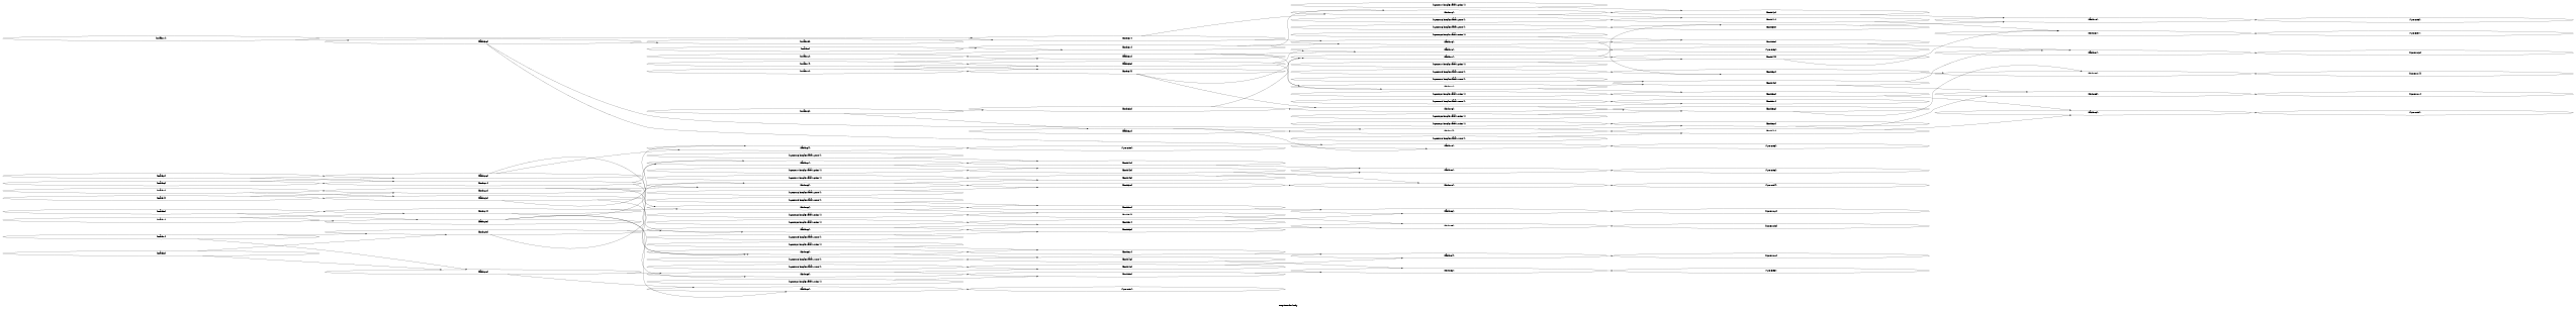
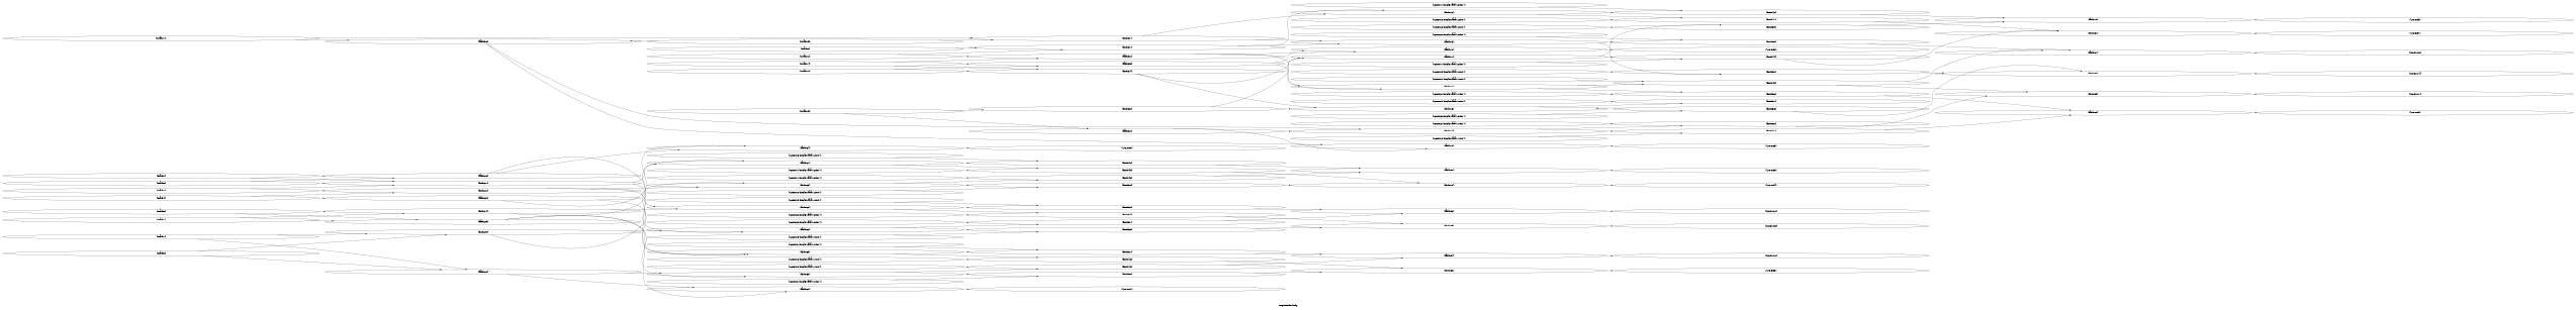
  strict digraph {
    label="omp.inner.for.body"
    rankdir=LR
    node [opcode=FADD]
    edge [driver=outPinA load=Any2Pins]
    n1 [data=in_re label="{Load_0}" opcode=INPUT width=32]
    n2 [label="{fsub_22}" width=32]
    n3 [label="{fadd_23}" width=32]
    n4 [label="{fsub_63}" width=32]
    n5 [label="{fadd_62}" width=32]
    n6 [label="{fsub_65}" width=32]
    n7 [label="{fadd_64}" width=32]
    n8 [data=in_im label="{Load_1}" opcode=INPUT width=32]
    n9 [label="{fsub_24}" width=32]
    n10 [label="{fadd_25}" width=32]
    n11 [label="{fadd_67}" width=32]
    n12 [label="{fsub_66}" width=32]
    n13 [label="{fsub_69}" width=32]
    n14 [label="{fadd_68}" width=32]
    n15 [data=in_re label="{Load_2}" opcode=INPUT width=32]
    n16 [label="{fsub_27}" width=32]
    n17 [label="{fadd_26}" width=32]
    n18 [data=in_im label="{Load_3}" opcode=INPUT width=32]
    n19 [label="{fsub_29}" width=32]
    n20 [label="{fadd_28}" width=32]
    n21 [data=in_re label="{Load_4}" opcode=INPUT width=32]
    n22 [data=in_im label="{Load_5}" opcode=INPUT width=32]
    n23 [data=in_re label="{Load_6}" opcode=INPUT width=32]
    n24 [data=in_im label="{Load_7}" opcode=INPUT width=32]
    n25 [data=in_re label="{Load_8}" opcode=INPUT width=32]
    n26 [label="{fsub_31}" width=32]
    n27 [label="{fsub_72}" width=32]
    n28 [label="{fadd_73}" width=32]
    n29 [label="{fadd_30}" width=32]
    n30 [label="{fsub_71}" width=32]
    n31 [label="{fadd_70}" width=32]
    n32 [label="{fsub_33}" width=32]
    n33 [label="{fadd_77}" width=32]
    n34 [label="{fsub_76}" width=32]
    n35 [label="{fadd_32}" width=32]
    n36 [label="{fsub_74}" width=32]
    n37 [label="{fadd_75}" width=32]
    n38 [data=in_re label="{Load_10}" opcode=INPUT width=32]
    n39 [label="{fsub_34}" width=32]
    n40 [label="{fadd_35}" width=32]
    n41 [data=in_im label="{Load_11}" opcode=INPUT width=32]
    n42 [label="{fsub_37}" width=32]
    n43 [label="{fadd_36}" width=32]
    n44 [data=in_re label="{Load_12}" opcode=INPUT width=32]
    n45 [data=in_im label="{Load_13}" opcode=INPUT width=32]
    n46 [data=in_re label="{Load_14}" opcode=INPUT width=32]
    n47 [data=in_im label="{Load_15}" opcode=INPUT width=32]
    n48 [label="{fmul_45}" opcode=FMUL width=32]
    n49 [label="{fmul_38}" opcode=FMUL width=32]
    n50 [label="{fmul_57}" opcode=FMUL width=32]
    n51 [label="{fmul_53}" opcode=FMUL width=32]
    n52 [label="{fmul_61}" opcode=FMUL width=32]
    n53 [label="{fmul_46}" opcode=FMUL width=32]
    n54 [data=out_re label="{Store_90}" opcode=OUTPUT width=32]
    n55 [label="{fmul_40}" opcode=FMUL width=32]
    n56 [label="{fmul_43}" opcode=FMUL width=32]
    n57 [label="{fmul_50}" opcode=FMUL width=32]
    n58 [label="{fmul_54}" opcode=FMUL width=32]
    n59 [label="{fmul_48}" opcode=FMUL width=32]
    n60 [label="{fmul_59}" opcode=FMUL width=32]
    n61 [data=out_im label="{Store_91}" opcode=OUTPUT width=32]
    n62 [label="{fmul_42}" opcode=FMUL width=32]
    n63 [label="{fmul_41}" opcode=FMUL width=32]
    n64 [label="{fmul_55}" opcode=FMUL width=32]
    n65 [label="{fmul_52}" opcode=FMUL width=32]
    n66 [label="{fmul_58}" opcode=FMUL width=32]
    n67 [label="{fmul_49}" opcode=FMUL width=32]
    n68 [data=out_re label="{Store_92}" opcode=OUTPUT width=32]
    n69 [label="{fmul_39}" opcode=FMUL width=32]
    n70 [label="{fmul_44}" opcode=FMUL width=32]
    n71 [label="{fmul_51}" opcode=FMUL width=32]
    n72 [label="{fmul_56}" opcode=FMUL width=32]
    n73 [label="{fmul_47}" opcode=FMUL width=32]
    n74 [label="{fmul_60}" opcode=FMUL width=32]
    n75 [data=out_im label="{Store_93}" opcode=OUTPUT width=32]
    n76 [label="{fadd_80}" width=32]
    n77 [label="{fsub_78}" width=32]
    n78 [label="{fadd_86}" width=32]
    n79 [label="{fsub_89}" width=32]
    n80 [label="{fadd_84}" width=32]
    n81 [label="{fsub_82}" width=32]
    n82 [label="{fadd_79}" width=32]
    n83 [label="{fsub_81}" width=32]
    n84 [label="{fadd_87}" width=32]
    n85 [label="{fsub_88}" width=32]
    n86 [label="{fadd_83}" width=32]
    n87 [label="{fsub_85}" width=32]
    n88 [data=out_im label="{Store_96}" opcode=OUTPUT width=32]
    n89 [data=out_re label="{Store_94}" opcode=OUTPUT width=32]
    n90 [data=out_im label="{Store_102}" opcode=OUTPUT width=32]
    n91 [data=out_re label="{Store_105}" opcode=OUTPUT width=32]
    n92 [data=out_im label="{Store_100}" opcode=OUTPUT width=32]
    n93 [data=out_re label="{Store_98}" opcode=OUTPUT width=32]
    n94 [data=out_im label="{Store_95}" opcode=OUTPUT width=32]
    n95 [data=out_re label="{Store_97}" opcode=OUTPUT width=32]
    n96 [data=out_im label="{Store_103}" opcode=OUTPUT width=32]
    n97 [data=out_re label="{Store_104}" opcode=OUTPUT width=32]
    n98 [data=out_im label="{Store_99}" opcode=OUTPUT width=32]
    n99 [data=out_re label="{Store_101}" opcode=OUTPUT width=32]
    n100 [constVal=1 int64=1 label="{Const_16|int64=\"data(W2_re)\"}" opcode=CONST width=32]
    n101 [constVal=1 int64=1 label="{Const_16|int64=\"data(W2_re)\"}" opcode=CONST width=32]
    n102 [constVal=1 int64=1 label="{Const_16|int64=\"data(W2_re)\"}" opcode=CONST width=32]
    n103 [constVal=1 int64=1 label="{Const_16|int64=\"data(W2_re)\"}" opcode=CONST width=32]
    n104 [constVal=1 int64=0 label="{Const_17|int64=\"data(W2_im)\"}" opcode=CONST width=32]
    n105 [constVal=1 int64=0 label="{Const_17|int64=\"data(W2_im)\"}" opcode=CONST width=32]
    n106 [constVal=1 int64=0 label="{Const_17|int64=\"data(W2_im)\"}" opcode=CONST width=32]
    n107 [constVal=1 int64=0 label="{Const_17|int64=\"data(W2_im)\"}" opcode=CONST width=32]
    n108 [constVal=1 int64=1 label="{Const_18|int64=\"data(W1_re)\"}" opcode=CONST width=32]
    n109 [constVal=1 int64=1 label="{Const_18|int64=\"data(W1_re)\"}" opcode=CONST width=32]
    n110 [constVal=1 int64=1 label="{Const_18|int64=\"data(W1_re)\"}" opcode=CONST width=32]
    n111 [constVal=1 int64=1 label="{Const_18|int64=\"data(W1_re)\"}" opcode=CONST width=32]
    n112 [constVal=1 int64=1 label="{Const_19|int64=\"data(W0_re)\"}" opcode=CONST width=32]
    n113 [constVal=1 int64=1 label="{Const_19|int64=\"data(W0_re)\"}" opcode=CONST width=32]
    n114 [constVal=1 int64=1 label="{Const_19|int64=\"data(W0_re)\"}" opcode=CONST width=32]
    n115 [constVal=1 int64=1 label="{Const_19|int64=\"data(W0_re)\"}" opcode=CONST width=32]
    n116 [constVal=1 int64=0 label="{Const_20|int64=\"data(W0_im)\"}" opcode=CONST width=32]
    n117 [constVal=1 int64=0 label="{Const_20|int64=\"data(W0_im)\"}" opcode=CONST width=32]
    n118 [constVal=1 int64=0 label="{Const_20|int64=\"data(W0_im)\"}" opcode=CONST width=32]
    n119 [constVal=1 int64=0 label="{Const_20|int64=\"data(W0_im)\"}" opcode=CONST width=32]
    n120 [constVal=1 int64=0 label="{Const_21|int64=\"data(W1_im)\"}" opcode=CONST width=32]
    n121 [constVal=1 int64=0 label="{Const_21|int64=\"data(W1_im)\"}" opcode=CONST width=32]
    n122 [constVal=1 int64=0 label="{Const_21|int64=\"data(W1_im)\"}" opcode=CONST width=32]
    n123 [constVal=1 int64=0 label="{Const_21|int64=\"data(W1_im)\"}" opcode=CONST width=32]
    n1 -> n2
-   n1 -> n3
+   n1 -> n16
    n2 -> n4
    n2 -> n5
    n3 -> n6
    n3 -> n7
    n4 -> n48
    n4 -> n49
    n5 -> n50
    n5 -> n51
    n6 -> n52
    n6 -> n53
    n7 -> n54
    n8 -> n9
    n8 -> n10
    n9 -> n11
    n9 -> n12
    n10 -> n13
    n10 -> n14
    n11 -> n55
    n11 -> n56
    n12 -> n57
    n12 -> n58
    n13 -> n59
    n13 -> n60
    n14 -> n61
    n15 -> n16
    n15 -> n17
    n16 -> n11
    n16 -> n12
    n17 -> n6
    n17 -> n7
    n18 -> n19
    n18 -> n20
    n19 -> n4
    n19 -> n5
    n20 -> n13
    n20 -> n14
    n21 -> n2
    n21 -> n3
    n22 -> n9
    n22 -> n10
    n23 -> n16
    n23 -> n17
    n24 -> n19
    n24 -> n20
    n25 -> n26
    n26 -> n27
    n26 -> n28
    n27 -> n62
    n27 -> n63
    n28 -> n64
    n28 -> n65
    n29 -> n30
    n29 -> n31
    n30 -> n66
    n30 -> n67
    n31 -> n68
    n32 -> n33
    n32 -> n34
    n33 -> n69
    n33 -> n70
    n34 -> n71
-   n34 -> n72
+   n72 -> n34
    n35 -> n36
    n35 -> n37
    n36 -> n73
    n36 -> n74
    n37 -> n75
    n38 -> n39
    n38 -> n40
    n39 -> n33
    n39 -> n34
    n40 -> n30
    n40 -> n31
    n41 -> n42
    n41 -> n43
    n42 -> n27
    n42 -> n28
    n43 -> n36
    n43 -> n37
    n44 -> n26
    n44 -> n29
    n45 -> n32
    n45 -> n35
    n46 -> n29
    n46 -> n39
    n46 -> n40
    n47 -> n42
-   n43 -> n47
+   n47 -> n43
    n48 -> n76
    n49 -> n77
    n50 -> n78
    n51 -> n79
    n52 -> n80
    n53 -> n81
    n55 -> n76
    n56 -> n77
    n57 -> n78
    n58 -> n79
    n59 -> n80
    n60 -> n81
    n62 -> n82
    n63 -> n83
    n64 -> n84
    n65 -> n85
    n66 -> n86
    n67 -> n84
    n67 -> n87
    n69 -> n82
    n70 -> n83
    n72 -> n85
    n73 -> n86
    n74 -> n87
    n76 -> n88
    n77 -> n89
    n78 -> n90
    n79 -> n91
    n80 -> n92
    n81 -> n93
    n82 -> n94
    n83 -> n95
    n84 -> n96
    n85 -> n97
    n86 -> n98
    n87 -> n99
    n100 -> n49
    n101 -> n69
    n102 -> n55
    n103 -> n63
    n104 -> n62
    n105 -> n56
    n106 -> n70
    n107 -> n48
    n108 -> n53
    n109 -> n73
    n110 -> n59
    n111 -> n67
    n112 -> n57
    n113 -> n71
    n114 -> n65
    n115 -> n51
    n116 -> n58
    n117 -> n64
    n118 -> n72
    n119 -> n50
    n120 -> n66
    n121 -> n60
    n122 -> n74
    n123 -> n52
  }
